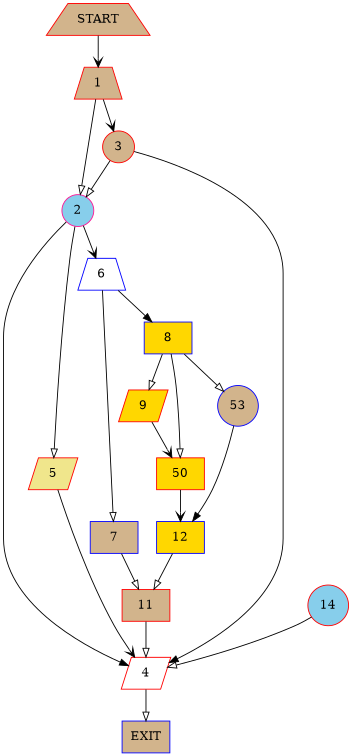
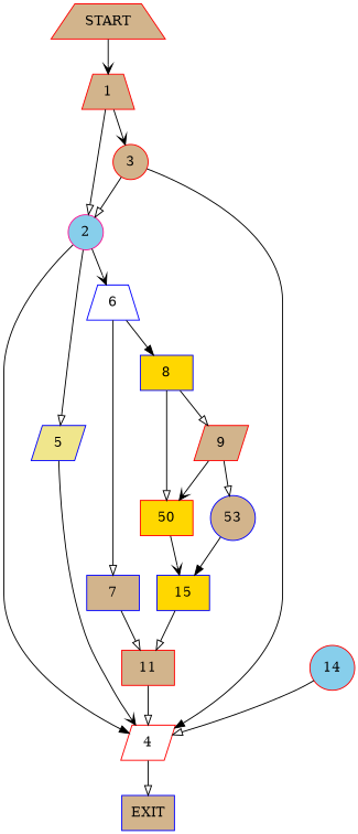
  digraph {
    node [color=red fillcolor=tan shape=box style=filled]
    edge [arrowhead=onormal]
    n1 [label=START shape=trapezium]
    1 [shape=trapezium]
    2 [color=deeppink fillcolor=skyblue shape=circle]
    3 [shape=circle]
    14 [fillcolor=skyblue shape=circle]
    4 [fillcolor=white shape=parallelogram]
    n7 [color=blue label=EXIT]
-   5 [fillcolor=khaki shape=parallelogram]
+   5 [color=blue fillcolor=khaki shape=parallelogram]
    6 [color=blue fillcolor=white shape=trapezium]
    7 [color=blue]
    8 [color=blue fillcolor=gold]
    11
-   9 [fillcolor=gold shape=parallelogram]
+   9 [shape=parallelogram]
    n14 [fillcolor=gold label=50]
    n15 [color=blue label=53 shape=circle]
-   12 [color=blue fillcolor=gold]
+   12 [color=blue fillcolor=gold label=15]
    n1 -> 1 [arrowhead=vee]
    1 -> 2
    1 -> 3 [arrowhead=vee]
    2 -> 4 [arrowhead=normal]
    2 -> 5
    2 -> 6 [arrowhead=vee]
    3 -> 2
    3 -> 4 [arrowhead=normal]
    14 -> 4
    4 -> n7
    5 -> 4 [arrowhead=vee]
    6 -> 7
    6 -> 8 [arrowhead=normal]
    7 -> 11
    8 -> 9
    8 -> n14
    11 -> 4
    9 -> n14 [arrowhead=vee]
-   8 -> n15
+   9 -> n15
    n14 -> 12 [arrowhead=vee]
    n15 -> 12 [arrowhead=normal]
    12 -> 11
  }
